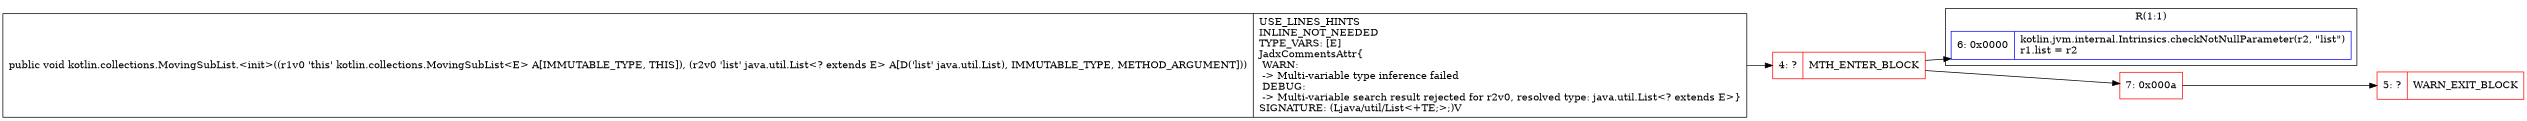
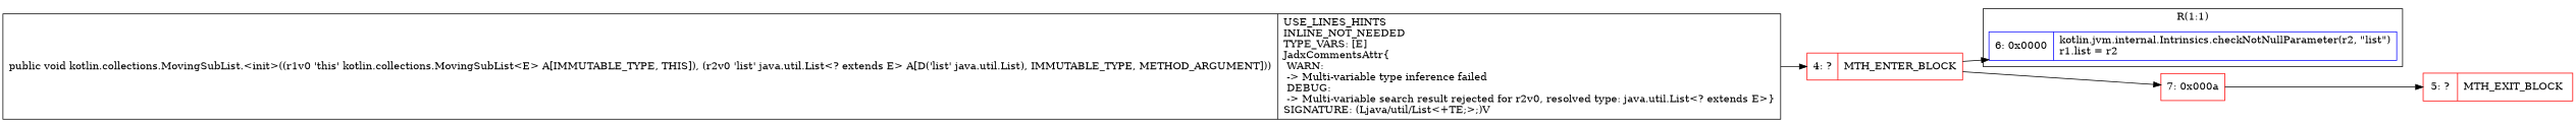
  digraph {
    rankdir=LR
    node [color=red shape=record]
    n1 [color=blue label="{6\:\ 0x0000|kotlin.jvm.internal.Intrinsics.checkNotNullParameter(r2, \"list\")\lr1.list = r2\l}"]
    n2 [label="{7\:\ 0x000a}"]
-   n3 [label="{5\:\ ?|WARN_EXIT_BLOCK\l}"]
+   n3 [label="{5\:\ ?|MTH_EXIT_BLOCK\l}"]
    n4 [label="{4\:\ ?|MTH_ENTER_BLOCK\l}"]
    n5 [label="{public void kotlin.collections.MovingSubList.\<init\>((r1v0 'this' kotlin.collections.MovingSubList\<E\> A[IMMUTABLE_TYPE, THIS]), (r2v0 'list' java.util.List\<? extends E\> A[D('list' java.util.List), IMMUTABLE_TYPE, METHOD_ARGUMENT]))  | USE_LINES_HINTS\lINLINE_NOT_NEEDED\lTYPE_VARS: [E]\lJadxCommentsAttr\{\l WARN: \l \-\> Multi\-variable type inference failed\l DEBUG: \l \-\> Multi\-variable search result rejected for r2v0, resolved type: java.util.List\<? extends E\>\}\lSIGNATURE: (Ljava\/util\/List\<+TE;\>;)V\l}" color=""]
    subgraph cluster_1 {
      label="R(1:1)"
      n1
    }
    n2 -> n3
    n4 -> n1
    n4 -> n2
    n5 -> n4
  }
